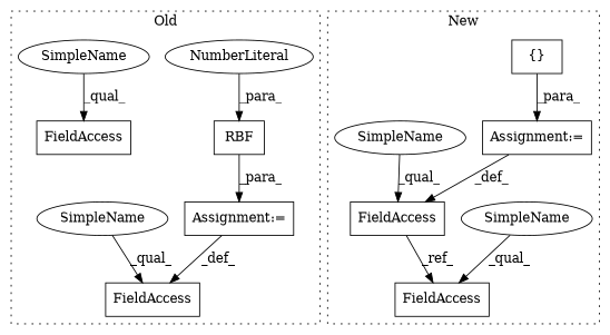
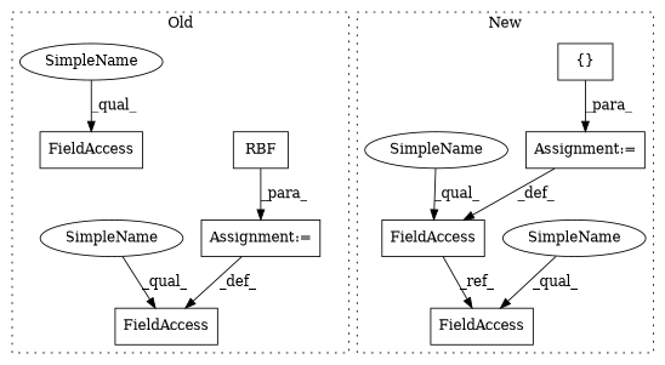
  digraph {
    node [a=22 l=4 s=10177 shape=box]
    n1 [a=32 l="4,1" label=RBF s="10222,10232"]
-   n2 [a=34 l=1 label=NumberLiteral s=10226 shape=ellipse]
    n3 [l=10 label=FieldAccess]
    n4 [l=11 label=FieldAccess s=10066]
    n5 [a=7 l=1 label="Assignment:=" s=10187]
    n6 [a=42 label=SimpleName s=10066 shape=ellipse]
    n7 [a=42 label=SimpleName shape=ellipse]
    n8 [a=4 l="1,1" label="{}" s="10360,10418"]
    n9 [l=11 label=FieldAccess s=10331]
    n10 [l=11 label=FieldAccess s=10525]
    n11 [a=7 l=1 label="Assignment:=" s=10342]
    n12 [a=42 label=SimpleName s=10525 shape=ellipse]
    n13 [a=42 label=SimpleName s=10331 shape=ellipse]
    subgraph cluster_1 {
      label=Old
      style=dotted
      n1
-     n2
      n3
      n4
      n5
      n6
      n7
    }
    subgraph cluster_2 {
      label=New
      style=dotted
      n8
      n9
      n10
      n11
      n12
      n13
    }
    n1 -> n5 [label=_para_]
-   n2 -> n1 [label=_para_]
    n5 -> n3 [label=_def_]
    n6 -> n4 [label=_qual_]
    n7 -> n3 [label=_qual_]
    n8 -> n11 [label=_para_]
    n9 -> n10 [label=_ref_]
    n11 -> n9 [label=_def_]
    n12 -> n10 [label=_qual_]
    n13 -> n9 [label=_qual_]
  }
